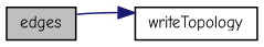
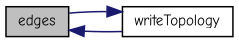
  digraph {
    rankdir=LR
    fontname="Comic Neue"
    node [color=black fontname="Comic Neue" fontsize=10 shape=record]
    edge [color=midnightblue dir=back fontname="Comic Neue" fontsize=10 labelfontname=FreeSans labelfontsize=10 style=solid]
    n1 [fillcolor=grey75 fontcolor=black height=0.2 label=edges style=filled width=0.4]
    n2 [height=0.2 label=writeTopology width=0.4]
+   n1 -> n2
    n2 -> n1
  }
